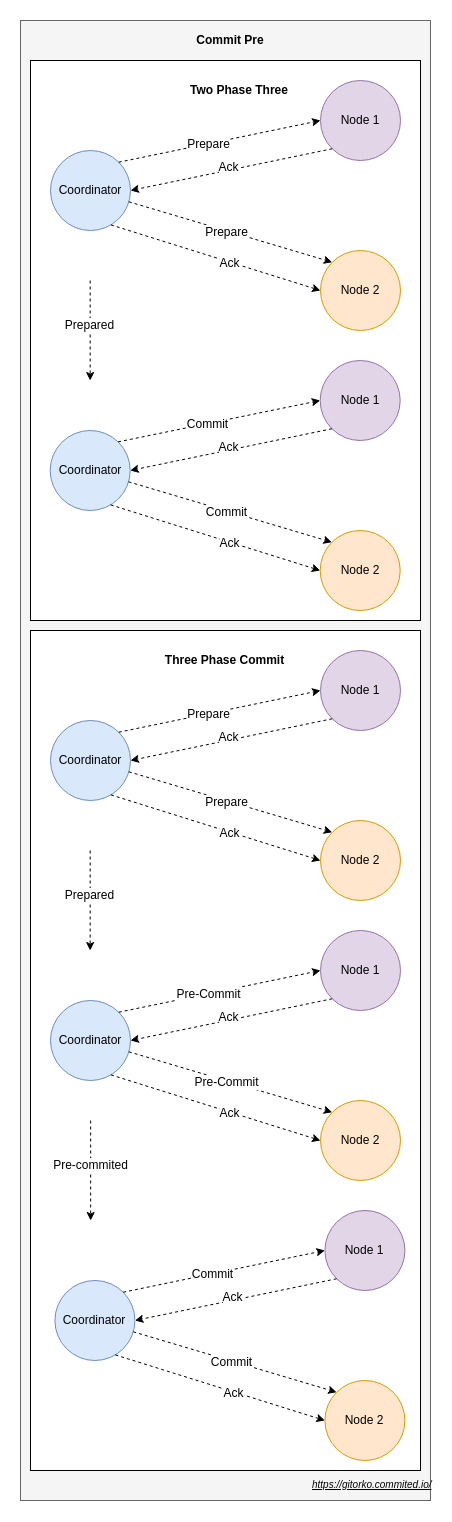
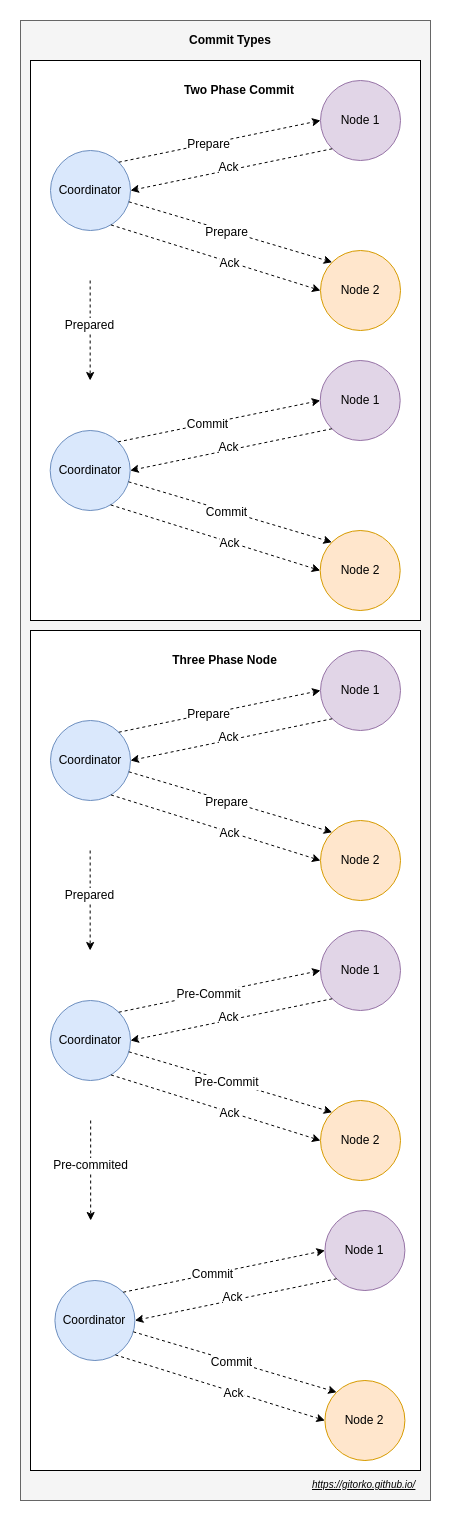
  <mxCell id="0" />
  <mxCell id="1" parent="0" />
  <mxCell id="2" value="" style="rounded=0;whiteSpace=wrap;html=1;fillColor=#f5f5f5;strokeColor=#666666;fontColor=#333333;" vertex="1" parent="1"><mxGeometry x="20" y="20" width="410" height="1480" as="geometry" /></mxCell>
  <mxCell id="3" value="" style="rounded=0;whiteSpace=wrap;html=1;" vertex="1" parent="1"><mxGeometry x="30" y="60" width="390" height="560" as="geometry" /></mxCell>
  <mxCell id="4" value="Coordinator" style="ellipse;whiteSpace=wrap;html=1;aspect=fixed;fillColor=#dae8fc;strokeColor=#6c8ebf;" vertex="1" parent="1"><mxGeometry x="50" y="150" width="80" height="80" as="geometry" /></mxCell>
  <mxCell id="5" value="Node 1" style="ellipse;whiteSpace=wrap;html=1;aspect=fixed;fillColor=#e1d5e7;strokeColor=#9673a6;" vertex="1" parent="1"><mxGeometry x="320" y="80" width="80" height="80" as="geometry" /></mxCell>
  <mxCell id="6" value="Node 2" style="ellipse;whiteSpace=wrap;html=1;aspect=fixed;fillColor=#ffe6cc;strokeColor=#d79b00;" vertex="1" parent="1"><mxGeometry x="320" y="250" width="80" height="80" as="geometry" /></mxCell>
  <mxCell id="7" value="" style="endArrow=classic;html=1;exitX=1;exitY=0;exitDx=0;exitDy=0;entryX=0;entryY=0.5;entryDx=0;entryDy=0;dashed=1;" edge="1" parent="1" source="4" target="5"><mxGeometry width="50" height="50" relative="1" as="geometry"><mxPoint x="200" y="160" as="sourcePoint" /><mxPoint x="250" y="110" as="targetPoint" /></mxGeometry></mxCell>
  <mxCell id="8" value="Prepare" style="text;html=1;align=center;verticalAlign=middle;resizable=0;points=[];labelBackgroundColor=#ffffff;" vertex="1" connectable="0" parent="7"><mxGeometry x="-0.12" relative="1" as="geometry"><mxPoint as="offset" /></mxGeometry></mxCell>
  <mxCell id="9" value="" style="endArrow=classic;html=1;exitX=0;exitY=1;exitDx=0;exitDy=0;dashed=1;entryX=1;entryY=0.5;entryDx=0;entryDy=0;" edge="1" parent="1" source="5" target="4"><mxGeometry width="50" height="50" relative="1" as="geometry"><mxPoint x="128.284" y="171.716" as="sourcePoint" /><mxPoint x="128" y="290" as="targetPoint" /></mxGeometry></mxCell>
  <mxCell id="10" value="Ack" style="text;html=1;align=center;verticalAlign=middle;resizable=0;points=[];labelBackgroundColor=#ffffff;" vertex="1" connectable="0" parent="9"><mxGeometry x="0.033" y="-3" relative="1" as="geometry"><mxPoint as="offset" /></mxGeometry></mxCell>
  <mxCell id="11" value="" style="endArrow=classic;html=1;entryX=0;entryY=0;entryDx=0;entryDy=0;dashed=1;" edge="1" parent="1" source="4" target="6"><mxGeometry width="50" height="50" relative="1" as="geometry"><mxPoint x="130" y="188" as="sourcePoint" /><mxPoint x="331.72" y="188.28" as="targetPoint" /></mxGeometry></mxCell>
  <mxCell id="12" value="Prepare" style="text;html=1;align=center;verticalAlign=middle;resizable=0;points=[];labelBackgroundColor=#ffffff;" vertex="1" connectable="0" parent="11"><mxGeometry x="-0.034" y="-1" relative="1" as="geometry"><mxPoint as="offset" /></mxGeometry></mxCell>
  <mxCell id="13" value="" style="endArrow=classic;html=1;dashed=1;entryX=0;entryY=0.5;entryDx=0;entryDy=0;exitX=0.756;exitY=0.93;exitDx=0;exitDy=0;exitPerimeter=0;" edge="1" parent="1" source="4" target="6"><mxGeometry width="50" height="50" relative="1" as="geometry"><mxPoint x="130" y="310" as="sourcePoint" /><mxPoint x="180" y="260" as="targetPoint" /></mxGeometry></mxCell>
  <mxCell id="14" value="Ack" style="text;html=1;align=center;verticalAlign=middle;resizable=0;points=[];labelBackgroundColor=#ffffff;" vertex="1" connectable="0" parent="13"><mxGeometry x="0.134" y="-1" relative="1" as="geometry"><mxPoint as="offset" /></mxGeometry></mxCell>
  <mxCell id="15" value="Coordinator" style="ellipse;whiteSpace=wrap;html=1;aspect=fixed;fillColor=#dae8fc;strokeColor=#6c8ebf;" vertex="1" parent="1"><mxGeometry x="49.7" y="430" width="80" height="80" as="geometry" /></mxCell>
  <mxCell id="16" value="Node 1" style="ellipse;whiteSpace=wrap;html=1;aspect=fixed;fillColor=#e1d5e7;strokeColor=#9673a6;" vertex="1" parent="1"><mxGeometry x="319.7" y="360" width="80" height="80" as="geometry" /></mxCell>
  <mxCell id="17" value="Node 2" style="ellipse;whiteSpace=wrap;html=1;aspect=fixed;fillColor=#ffe6cc;strokeColor=#d79b00;" vertex="1" parent="1"><mxGeometry x="319.7" y="530" width="80" height="80" as="geometry" /></mxCell>
  <mxCell id="18" value="" style="endArrow=classic;html=1;exitX=1;exitY=0;exitDx=0;exitDy=0;entryX=0;entryY=0.5;entryDx=0;entryDy=0;dashed=1;" edge="1" parent="1" source="15" target="16"><mxGeometry width="50" height="50" relative="1" as="geometry"><mxPoint x="199.7" y="440" as="sourcePoint" /><mxPoint x="249.7" y="390" as="targetPoint" /></mxGeometry></mxCell>
  <mxCell id="19" value="Commit" style="text;html=1;align=center;verticalAlign=middle;resizable=0;points=[];labelBackgroundColor=#ffffff;" vertex="1" connectable="0" parent="18"><mxGeometry x="-0.12" relative="1" as="geometry"><mxPoint as="offset" /></mxGeometry></mxCell>
  <mxCell id="20" value="" style="endArrow=classic;html=1;exitX=0;exitY=1;exitDx=0;exitDy=0;dashed=1;entryX=1;entryY=0.5;entryDx=0;entryDy=0;" edge="1" parent="1" source="16" target="15"><mxGeometry width="50" height="50" relative="1" as="geometry"><mxPoint x="127.984" y="451.716" as="sourcePoint" /><mxPoint x="127.7" y="570" as="targetPoint" /></mxGeometry></mxCell>
  <mxCell id="21" value="Ack" style="text;html=1;align=center;verticalAlign=middle;resizable=0;points=[];labelBackgroundColor=#ffffff;" vertex="1" connectable="0" parent="20"><mxGeometry x="0.033" y="-3" relative="1" as="geometry"><mxPoint as="offset" /></mxGeometry></mxCell>
  <mxCell id="22" value="" style="endArrow=classic;html=1;entryX=0;entryY=0;entryDx=0;entryDy=0;dashed=1;" edge="1" parent="1" source="15" target="17"><mxGeometry width="50" height="50" relative="1" as="geometry"><mxPoint x="129.7" y="468" as="sourcePoint" /><mxPoint x="331.42" y="468.28" as="targetPoint" /></mxGeometry></mxCell>
  <mxCell id="23" value="Commit" style="text;html=1;align=center;verticalAlign=middle;resizable=0;points=[];labelBackgroundColor=#ffffff;" vertex="1" connectable="0" parent="22"><mxGeometry x="-0.034" y="-1" relative="1" as="geometry"><mxPoint as="offset" /></mxGeometry></mxCell>
  <mxCell id="24" value="" style="endArrow=classic;html=1;dashed=1;entryX=0;entryY=0.5;entryDx=0;entryDy=0;exitX=0.756;exitY=0.93;exitDx=0;exitDy=0;exitPerimeter=0;" edge="1" parent="1" source="15" target="17"><mxGeometry width="50" height="50" relative="1" as="geometry"><mxPoint x="129.7" y="590" as="sourcePoint" /><mxPoint x="179.7" y="540" as="targetPoint" /></mxGeometry></mxCell>
  <mxCell id="25" value="Ack" style="text;html=1;align=center;verticalAlign=middle;resizable=0;points=[];labelBackgroundColor=#ffffff;" vertex="1" connectable="0" parent="24"><mxGeometry x="0.134" y="-1" relative="1" as="geometry"><mxPoint as="offset" /></mxGeometry></mxCell>
  <mxCell id="26" value="" style="endArrow=classic;html=1;dashed=1;" edge="1" parent="1"><mxGeometry width="50" height="50" relative="1" as="geometry"><mxPoint x="89.66" y="280" as="sourcePoint" /><mxPoint x="89.66" y="380" as="targetPoint" /></mxGeometry></mxCell>
  <mxCell id="27" value="Prepared" style="text;html=1;align=center;verticalAlign=middle;resizable=0;points=[];labelBackgroundColor=#ffffff;" vertex="1" connectable="0" parent="26"><mxGeometry x="-0.126" y="-1" relative="1" as="geometry"><mxPoint as="offset" /></mxGeometry></mxCell>
- <mxCell id="28" value="Two Phase Three" style="text;html=1;strokeColor=none;fillColor=none;align=center;verticalAlign=middle;whiteSpace=wrap;rounded=0;fontStyle=1" vertex="1" parent="1"><mxGeometry x="179.41" y="80" width="120" height="20" as="geometry" /></mxCell>
+ <mxCell id="28" value="Two Phase Commit" style="text;html=1;strokeColor=none;fillColor=none;align=center;verticalAlign=middle;whiteSpace=wrap;rounded=0;fontStyle=1" vertex="1" parent="1"><mxGeometry x="179.41" y="80" width="120" height="20" as="geometry" /></mxCell>
  <mxCell id="29" value="" style="rounded=0;whiteSpace=wrap;html=1;" vertex="1" parent="1"><mxGeometry x="30" y="630" width="390" height="840" as="geometry" /></mxCell>
  <mxCell id="30" value="Coordinator" style="ellipse;whiteSpace=wrap;html=1;aspect=fixed;fillColor=#dae8fc;strokeColor=#6c8ebf;" vertex="1" parent="1"><mxGeometry x="50" y="720" width="80" height="80" as="geometry" /></mxCell>
  <mxCell id="31" value="Node 1" style="ellipse;whiteSpace=wrap;html=1;aspect=fixed;fillColor=#e1d5e7;strokeColor=#9673a6;" vertex="1" parent="1"><mxGeometry x="320" y="650" width="80" height="80" as="geometry" /></mxCell>
  <mxCell id="32" value="Node 2" style="ellipse;whiteSpace=wrap;html=1;aspect=fixed;fillColor=#ffe6cc;strokeColor=#d79b00;" vertex="1" parent="1"><mxGeometry x="320" y="820" width="80" height="80" as="geometry" /></mxCell>
  <mxCell id="33" value="" style="endArrow=classic;html=1;exitX=1;exitY=0;exitDx=0;exitDy=0;entryX=0;entryY=0.5;entryDx=0;entryDy=0;dashed=1;" edge="1" parent="1" source="30" target="31"><mxGeometry width="50" height="50" relative="1" as="geometry"><mxPoint x="200" y="730" as="sourcePoint" /><mxPoint x="250" y="680" as="targetPoint" /></mxGeometry></mxCell>
  <mxCell id="34" value="Prepare" style="text;html=1;align=center;verticalAlign=middle;resizable=0;points=[];labelBackgroundColor=#ffffff;" vertex="1" connectable="0" parent="33"><mxGeometry x="-0.12" relative="1" as="geometry"><mxPoint as="offset" /></mxGeometry></mxCell>
  <mxCell id="35" value="" style="endArrow=classic;html=1;exitX=0;exitY=1;exitDx=0;exitDy=0;dashed=1;entryX=1;entryY=0.5;entryDx=0;entryDy=0;" edge="1" parent="1" source="31" target="30"><mxGeometry width="50" height="50" relative="1" as="geometry"><mxPoint x="128.284" y="741.716" as="sourcePoint" /><mxPoint x="128" y="860" as="targetPoint" /></mxGeometry></mxCell>
  <mxCell id="36" value="Ack" style="text;html=1;align=center;verticalAlign=middle;resizable=0;points=[];labelBackgroundColor=#ffffff;" vertex="1" connectable="0" parent="35"><mxGeometry x="0.033" y="-3" relative="1" as="geometry"><mxPoint as="offset" /></mxGeometry></mxCell>
  <mxCell id="37" value="" style="endArrow=classic;html=1;entryX=0;entryY=0;entryDx=0;entryDy=0;dashed=1;" edge="1" parent="1" source="30" target="32"><mxGeometry width="50" height="50" relative="1" as="geometry"><mxPoint x="130" y="758" as="sourcePoint" /><mxPoint x="331.72" y="758.28" as="targetPoint" /></mxGeometry></mxCell>
  <mxCell id="38" value="Prepare" style="text;html=1;align=center;verticalAlign=middle;resizable=0;points=[];labelBackgroundColor=#ffffff;" vertex="1" connectable="0" parent="37"><mxGeometry x="-0.034" y="-1" relative="1" as="geometry"><mxPoint as="offset" /></mxGeometry></mxCell>
  <mxCell id="39" value="" style="endArrow=classic;html=1;dashed=1;entryX=0;entryY=0.5;entryDx=0;entryDy=0;exitX=0.756;exitY=0.93;exitDx=0;exitDy=0;exitPerimeter=0;" edge="1" parent="1" source="30" target="32"><mxGeometry width="50" height="50" relative="1" as="geometry"><mxPoint x="130" y="880" as="sourcePoint" /><mxPoint x="180" y="830" as="targetPoint" /></mxGeometry></mxCell>
  <mxCell id="40" value="Ack" style="text;html=1;align=center;verticalAlign=middle;resizable=0;points=[];labelBackgroundColor=#ffffff;" vertex="1" connectable="0" parent="39"><mxGeometry x="0.134" y="-1" relative="1" as="geometry"><mxPoint as="offset" /></mxGeometry></mxCell>
  <mxCell id="41" value="Coordinator" style="ellipse;whiteSpace=wrap;html=1;aspect=fixed;fillColor=#dae8fc;strokeColor=#6c8ebf;" vertex="1" parent="1"><mxGeometry x="50" y="1000" width="80" height="80" as="geometry" /></mxCell>
  <mxCell id="42" value="Node 1" style="ellipse;whiteSpace=wrap;html=1;aspect=fixed;fillColor=#e1d5e7;strokeColor=#9673a6;" vertex="1" parent="1"><mxGeometry x="320" y="930" width="80" height="80" as="geometry" /></mxCell>
  <mxCell id="43" value="Node 2" style="ellipse;whiteSpace=wrap;html=1;aspect=fixed;fillColor=#ffe6cc;strokeColor=#d79b00;" vertex="1" parent="1"><mxGeometry x="320" y="1100" width="80" height="80" as="geometry" /></mxCell>
  <mxCell id="44" value="" style="endArrow=classic;html=1;exitX=1;exitY=0;exitDx=0;exitDy=0;entryX=0;entryY=0.5;entryDx=0;entryDy=0;dashed=1;" edge="1" parent="1" source="41" target="42"><mxGeometry width="50" height="50" relative="1" as="geometry"><mxPoint x="200" y="1010" as="sourcePoint" /><mxPoint x="250" y="960" as="targetPoint" /></mxGeometry></mxCell>
  <mxCell id="45" value="Pre-Commit" style="text;html=1;align=center;verticalAlign=middle;resizable=0;points=[];labelBackgroundColor=#ffffff;" vertex="1" connectable="0" parent="44"><mxGeometry x="-0.12" relative="1" as="geometry"><mxPoint as="offset" /></mxGeometry></mxCell>
  <mxCell id="46" value="" style="endArrow=classic;html=1;exitX=0;exitY=1;exitDx=0;exitDy=0;dashed=1;entryX=1;entryY=0.5;entryDx=0;entryDy=0;" edge="1" parent="1" source="42" target="41"><mxGeometry width="50" height="50" relative="1" as="geometry"><mxPoint x="128.284" y="1021.716" as="sourcePoint" /><mxPoint x="128" y="1140" as="targetPoint" /></mxGeometry></mxCell>
  <mxCell id="47" value="Ack" style="text;html=1;align=center;verticalAlign=middle;resizable=0;points=[];labelBackgroundColor=#ffffff;" vertex="1" connectable="0" parent="46"><mxGeometry x="0.033" y="-3" relative="1" as="geometry"><mxPoint as="offset" /></mxGeometry></mxCell>
  <mxCell id="48" value="" style="endArrow=classic;html=1;entryX=0;entryY=0;entryDx=0;entryDy=0;dashed=1;" edge="1" parent="1" source="41" target="43"><mxGeometry width="50" height="50" relative="1" as="geometry"><mxPoint x="130" y="1038" as="sourcePoint" /><mxPoint x="331.72" y="1038.28" as="targetPoint" /></mxGeometry></mxCell>
  <mxCell id="49" value="Pre-Commit" style="text;html=1;align=center;verticalAlign=middle;resizable=0;points=[];labelBackgroundColor=#ffffff;" vertex="1" connectable="0" parent="48"><mxGeometry x="-0.034" y="-1" relative="1" as="geometry"><mxPoint as="offset" /></mxGeometry></mxCell>
  <mxCell id="50" value="" style="endArrow=classic;html=1;dashed=1;entryX=0;entryY=0.5;entryDx=0;entryDy=0;exitX=0.756;exitY=0.93;exitDx=0;exitDy=0;exitPerimeter=0;" edge="1" parent="1" source="41" target="43"><mxGeometry width="50" height="50" relative="1" as="geometry"><mxPoint x="130" y="1160" as="sourcePoint" /><mxPoint x="180" y="1110" as="targetPoint" /></mxGeometry></mxCell>
  <mxCell id="51" value="Ack" style="text;html=1;align=center;verticalAlign=middle;resizable=0;points=[];labelBackgroundColor=#ffffff;" vertex="1" connectable="0" parent="50"><mxGeometry x="0.134" y="-1" relative="1" as="geometry"><mxPoint as="offset" /></mxGeometry></mxCell>
  <mxCell id="52" value="" style="endArrow=classic;html=1;dashed=1;" edge="1" parent="1"><mxGeometry width="50" height="50" relative="1" as="geometry"><mxPoint x="89.66" y="850" as="sourcePoint" /><mxPoint x="89.66" y="950" as="targetPoint" /></mxGeometry></mxCell>
  <mxCell id="53" value="Prepared" style="text;html=1;align=center;verticalAlign=middle;resizable=0;points=[];labelBackgroundColor=#ffffff;" vertex="1" connectable="0" parent="52"><mxGeometry x="-0.126" y="-1" relative="1" as="geometry"><mxPoint as="offset" /></mxGeometry></mxCell>
- <mxCell id="54" value="Three Phase Commit" style="text;html=1;strokeColor=none;fillColor=none;align=center;verticalAlign=middle;whiteSpace=wrap;rounded=0;fontStyle=1" vertex="1" parent="1"><mxGeometry x="150" y="650" width="149.41" height="20" as="geometry" /></mxCell>
+ <mxCell id="54" value="Three Phase Node" style="text;html=1;strokeColor=none;fillColor=none;align=center;verticalAlign=middle;whiteSpace=wrap;rounded=0;fontStyle=1" vertex="1" parent="1"><mxGeometry x="150" y="650" width="149.41" height="20" as="geometry" /></mxCell>
  <mxCell id="55" value="Coordinator" style="ellipse;whiteSpace=wrap;html=1;aspect=fixed;fillColor=#dae8fc;strokeColor=#6c8ebf;" vertex="1" parent="1"><mxGeometry x="54.41" y="1280" width="80" height="80" as="geometry" /></mxCell>
  <mxCell id="56" value="Node 1" style="ellipse;whiteSpace=wrap;html=1;aspect=fixed;fillColor=#e1d5e7;strokeColor=#9673a6;" vertex="1" parent="1"><mxGeometry x="324.41" y="1210" width="80" height="80" as="geometry" /></mxCell>
  <mxCell id="57" value="Node 2" style="ellipse;whiteSpace=wrap;html=1;aspect=fixed;fillColor=#ffe6cc;strokeColor=#d79b00;" vertex="1" parent="1"><mxGeometry x="324.41" y="1380" width="80" height="80" as="geometry" /></mxCell>
  <mxCell id="58" value="" style="endArrow=classic;html=1;exitX=1;exitY=0;exitDx=0;exitDy=0;entryX=0;entryY=0.5;entryDx=0;entryDy=0;dashed=1;" edge="1" parent="1" source="55" target="56"><mxGeometry width="50" height="50" relative="1" as="geometry"><mxPoint x="204.41" y="1290" as="sourcePoint" /><mxPoint x="254.41" y="1240" as="targetPoint" /></mxGeometry></mxCell>
  <mxCell id="59" value="Commit" style="text;html=1;align=center;verticalAlign=middle;resizable=0;points=[];labelBackgroundColor=#ffffff;" vertex="1" connectable="0" parent="58"><mxGeometry x="-0.12" relative="1" as="geometry"><mxPoint as="offset" /></mxGeometry></mxCell>
  <mxCell id="60" value="" style="endArrow=classic;html=1;exitX=0;exitY=1;exitDx=0;exitDy=0;dashed=1;entryX=1;entryY=0.5;entryDx=0;entryDy=0;" edge="1" parent="1" source="56" target="55"><mxGeometry width="50" height="50" relative="1" as="geometry"><mxPoint x="132.694" y="1301.716" as="sourcePoint" /><mxPoint x="132.41" y="1420" as="targetPoint" /></mxGeometry></mxCell>
  <mxCell id="61" value="Ack" style="text;html=1;align=center;verticalAlign=middle;resizable=0;points=[];labelBackgroundColor=#ffffff;" vertex="1" connectable="0" parent="60"><mxGeometry x="0.033" y="-3" relative="1" as="geometry"><mxPoint as="offset" /></mxGeometry></mxCell>
  <mxCell id="62" value="" style="endArrow=classic;html=1;entryX=0;entryY=0;entryDx=0;entryDy=0;dashed=1;" edge="1" parent="1" source="55" target="57"><mxGeometry width="50" height="50" relative="1" as="geometry"><mxPoint x="134.41" y="1318" as="sourcePoint" /><mxPoint x="336.13" y="1318.28" as="targetPoint" /></mxGeometry></mxCell>
  <mxCell id="63" value="Commit" style="text;html=1;align=center;verticalAlign=middle;resizable=0;points=[];labelBackgroundColor=#ffffff;" vertex="1" connectable="0" parent="62"><mxGeometry x="-0.034" y="-1" relative="1" as="geometry"><mxPoint as="offset" /></mxGeometry></mxCell>
  <mxCell id="64" value="" style="endArrow=classic;html=1;dashed=1;entryX=0;entryY=0.5;entryDx=0;entryDy=0;exitX=0.756;exitY=0.93;exitDx=0;exitDy=0;exitPerimeter=0;" edge="1" parent="1" source="55" target="57"><mxGeometry width="50" height="50" relative="1" as="geometry"><mxPoint x="134.41" y="1440" as="sourcePoint" /><mxPoint x="184.41" y="1390" as="targetPoint" /></mxGeometry></mxCell>
  <mxCell id="65" value="Ack" style="text;html=1;align=center;verticalAlign=middle;resizable=0;points=[];labelBackgroundColor=#ffffff;" vertex="1" connectable="0" parent="64"><mxGeometry x="0.134" y="-1" relative="1" as="geometry"><mxPoint as="offset" /></mxGeometry></mxCell>
  <mxCell id="66" value="" style="endArrow=classic;html=1;dashed=1;" edge="1" parent="1"><mxGeometry width="50" height="50" relative="1" as="geometry"><mxPoint x="90.16" y="1120" as="sourcePoint" /><mxPoint x="90.16" y="1220" as="targetPoint" /></mxGeometry></mxCell>
  <mxCell id="67" value="Pre-commited" style="text;html=1;align=center;verticalAlign=middle;resizable=0;points=[];labelBackgroundColor=#ffffff;" vertex="1" connectable="0" parent="66"><mxGeometry x="-0.126" y="-1" relative="1" as="geometry"><mxPoint as="offset" /></mxGeometry></mxCell>
- <mxCell id="68" value="&lt;font style=&quot;font-size: 10px&quot;&gt;&lt;i&gt;&lt;u&gt;https://gitorko.commited.io/&lt;/u&gt;&lt;/i&gt;&lt;/font&gt;" style="text;html=1;" vertex="1" parent="1"><mxGeometry x="310" y="1470" width="110" height="30" as="geometry" /></mxCell>
- <mxCell id="69" value="Commit Pre" style="text;html=1;strokeColor=none;fillColor=none;align=center;verticalAlign=middle;whiteSpace=wrap;rounded=0;fontStyle=1" vertex="1" parent="1"><mxGeometry x="170" y="30" width="120" height="20" as="geometry" /></mxCell>
+ <mxCell id="68" value="&lt;font style=&quot;font-size: 10px&quot;&gt;&lt;i&gt;&lt;u&gt;https://gitorko.github.io/&lt;/u&gt;&lt;/i&gt;&lt;/font&gt;" style="text;html=1;" vertex="1" parent="1"><mxGeometry x="310" y="1470" width="110" height="30" as="geometry" /></mxCell>
+ <mxCell id="69" value="Commit Types" style="text;html=1;strokeColor=none;fillColor=none;align=center;verticalAlign=middle;whiteSpace=wrap;rounded=0;fontStyle=1" vertex="1" parent="1"><mxGeometry x="170" y="30" width="120" height="20" as="geometry" /></mxCell>
